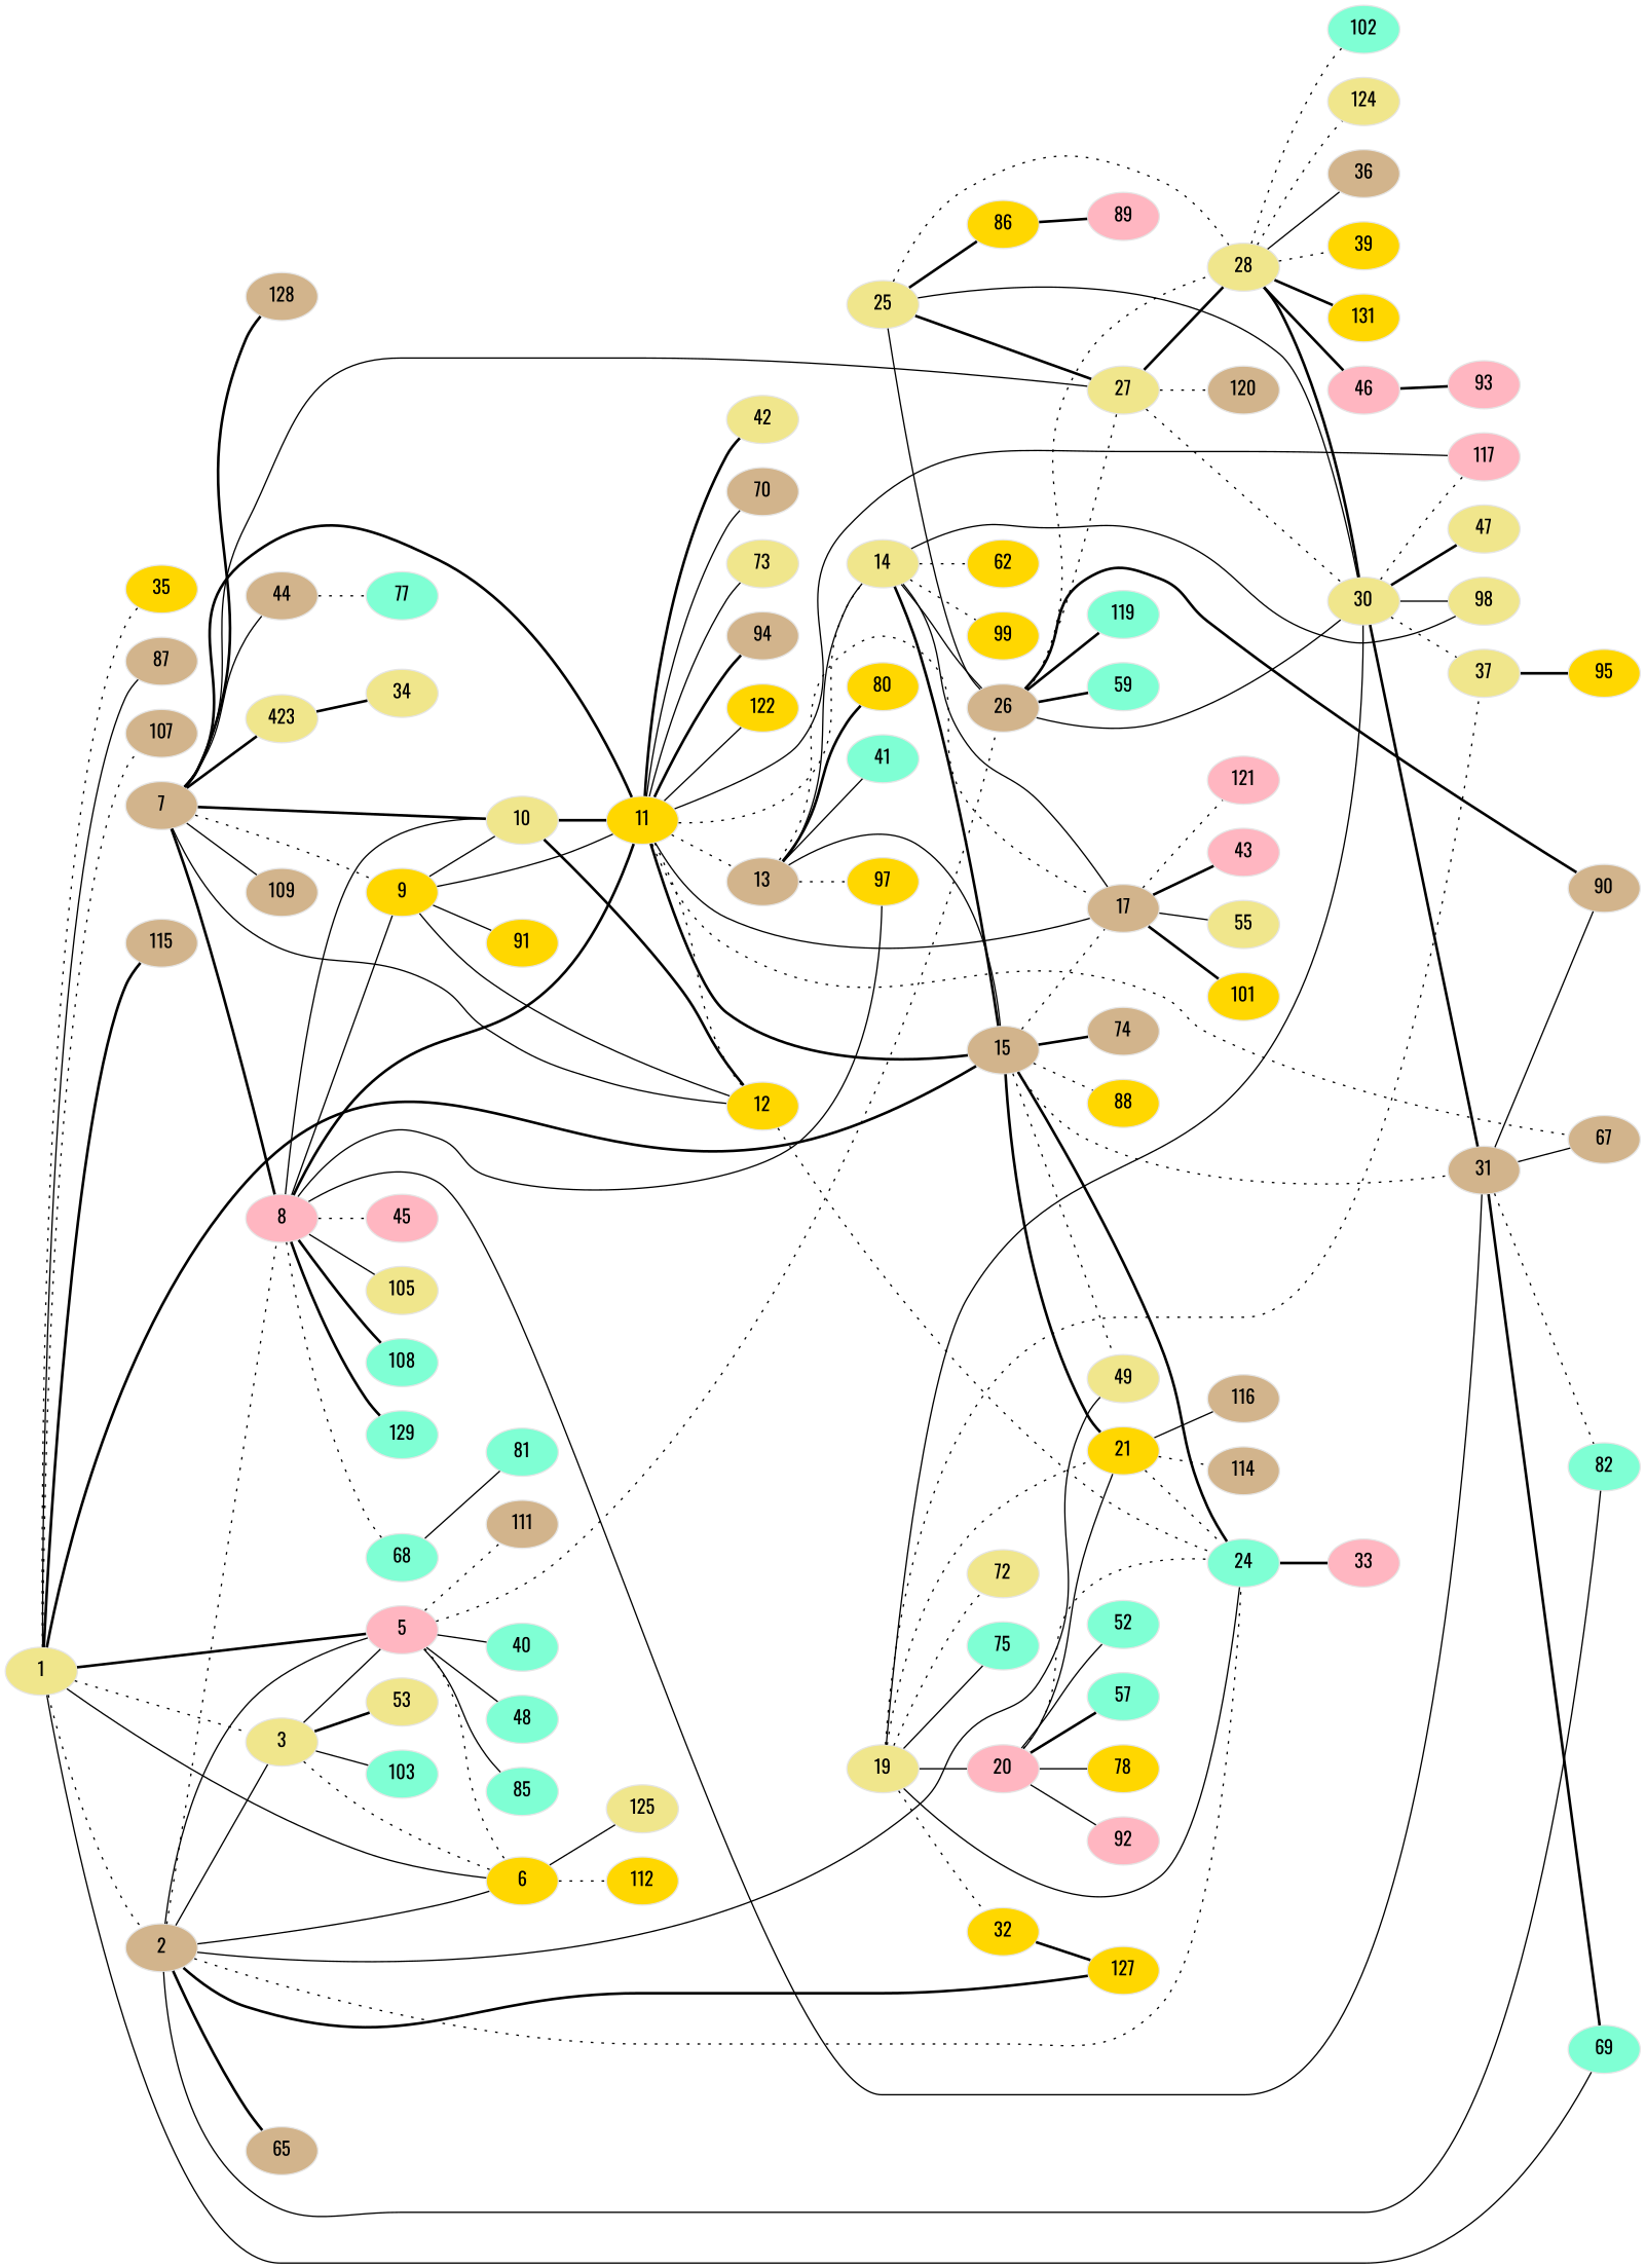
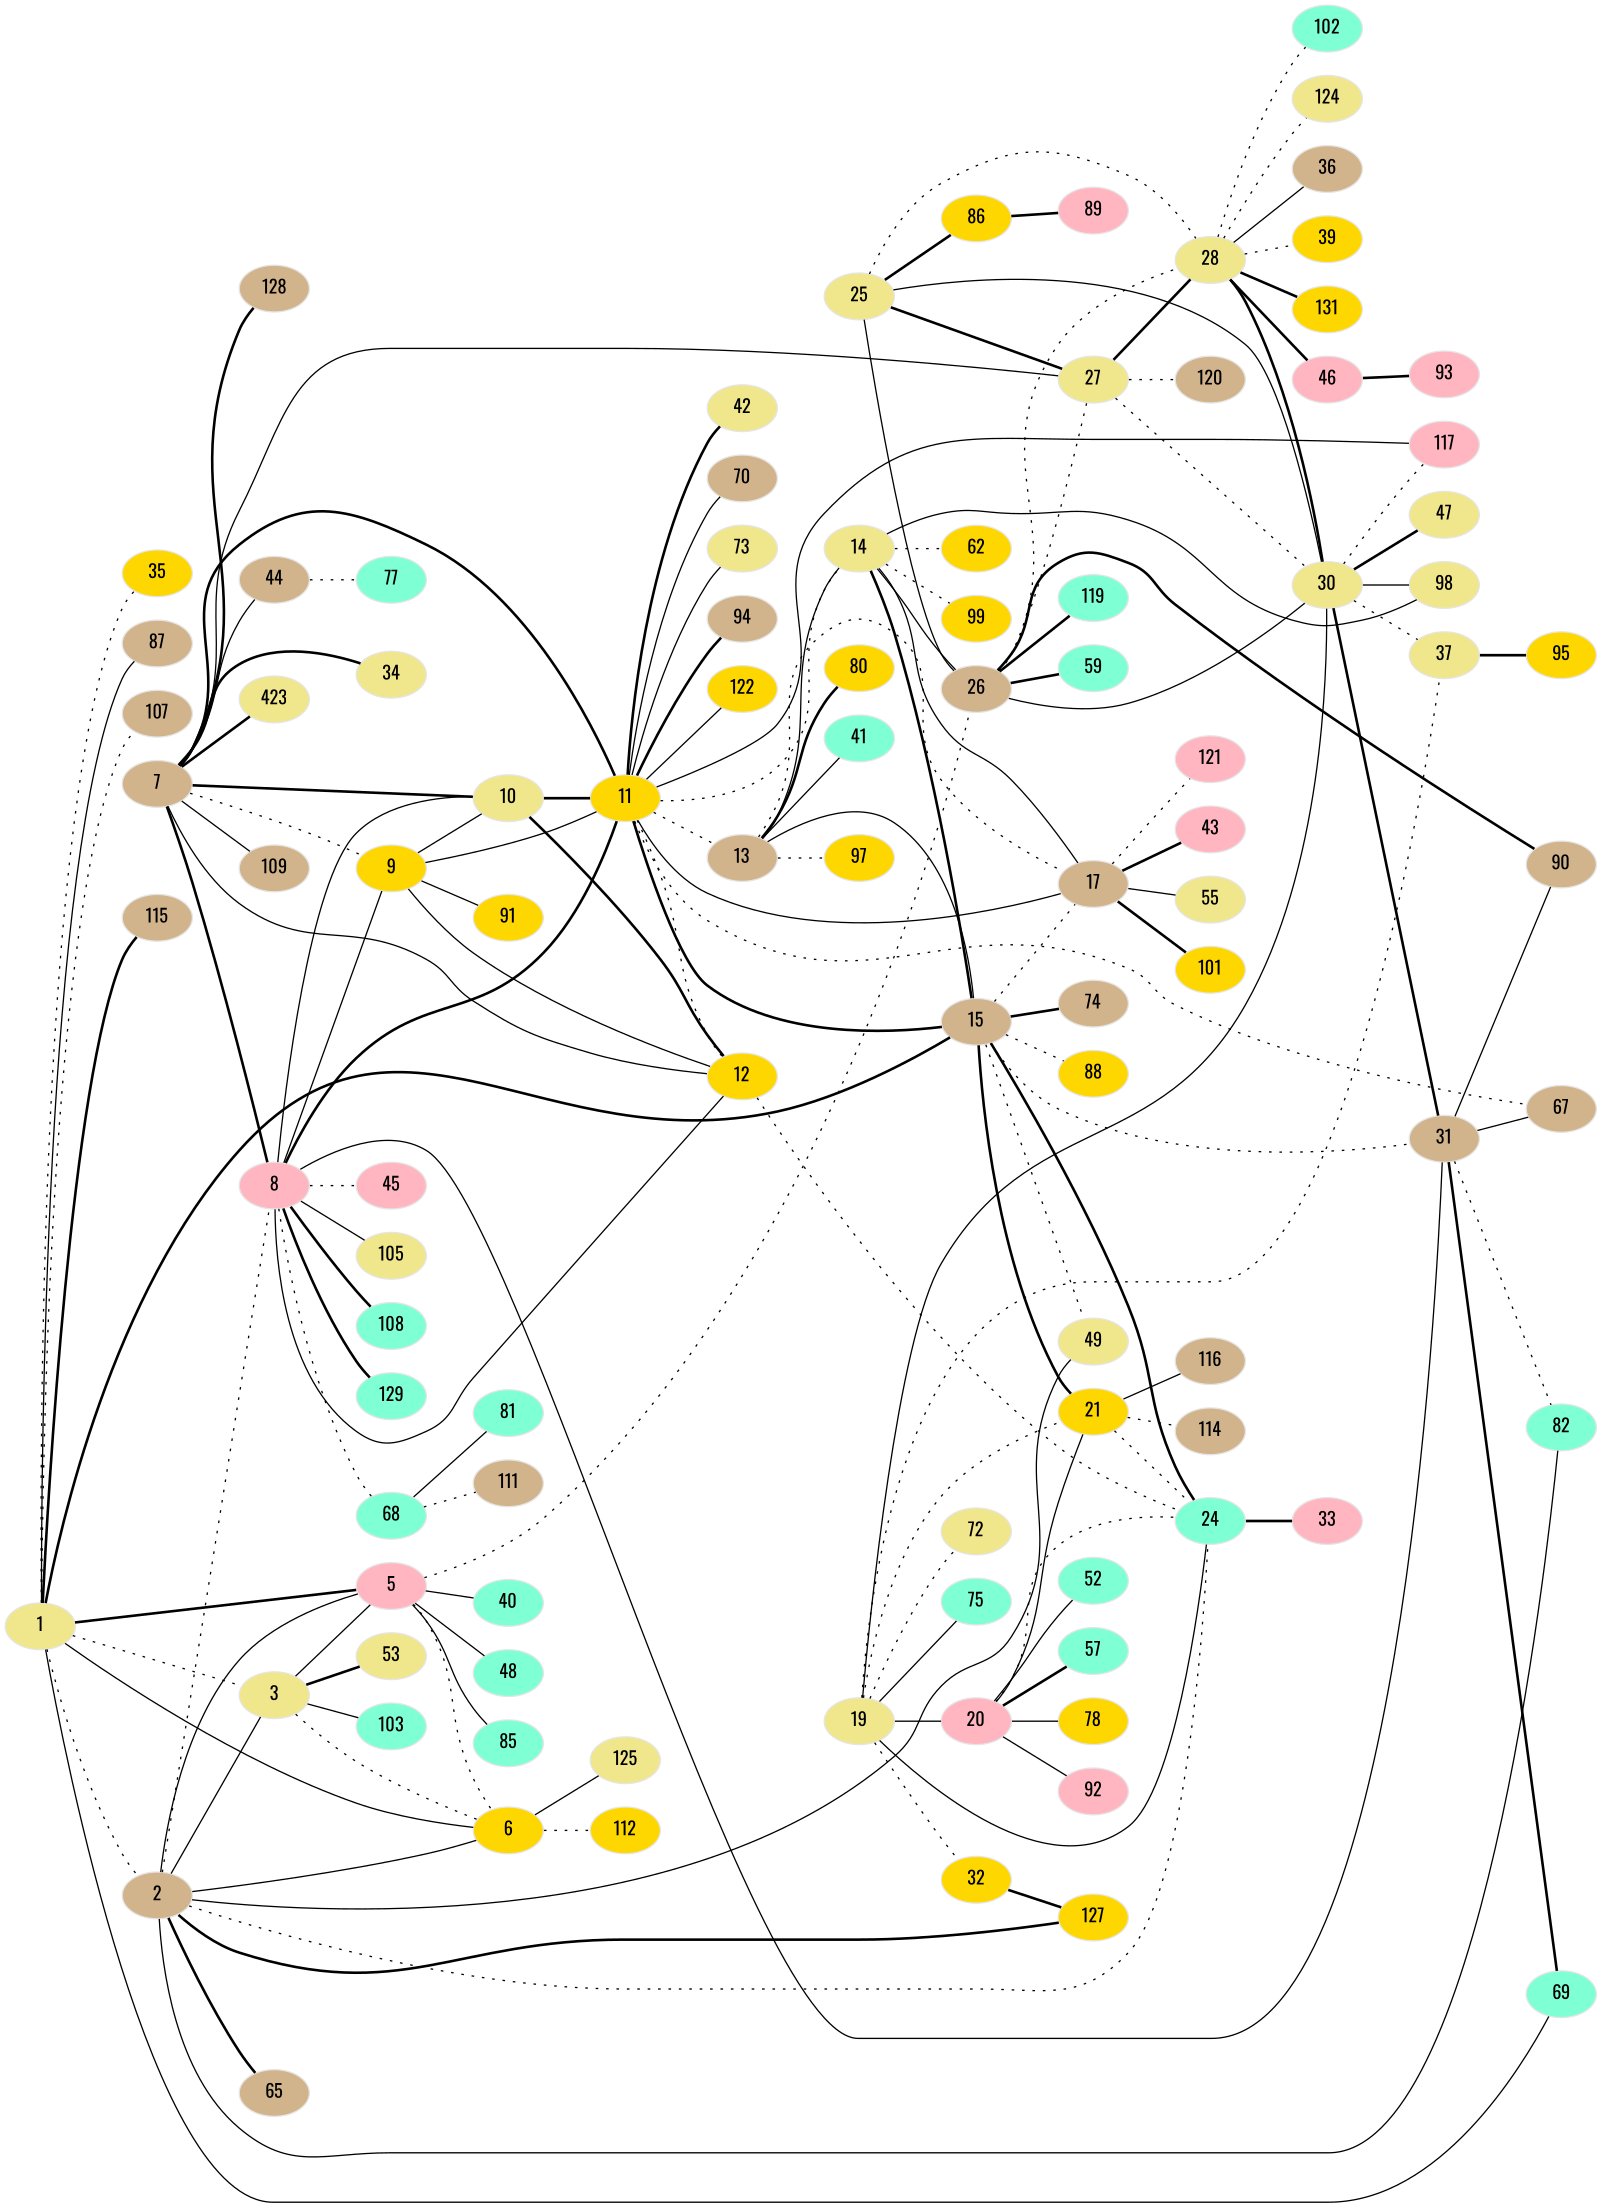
  graph {
    fontname=Oswald
    rankdir=LR
    node [color=gray90 fillcolor=tan fontname=Oswald style=filled]
    edge [fontname=Oswald style=solid]
    1 [fillcolor=khaki super="+4"]
    2 [super="+50"]
    3 [fillcolor=khaki super="+96"]
    5 [fillcolor=lightpink super="+66"]
    6 [fillcolor=gold super="+63"]
    15 [super="+16"]
    35 [fillcolor=gold]
    69 [fillcolor=aquamarine]
    87
    107
    115
    8 [fillcolor=lightpink super="+126"]
    24 [fillcolor=aquamarine super="+64"]
    49 [fillcolor=khaki]
    65
    82 [fillcolor=aquamarine super="+106"]
    127 [fillcolor=gold super="+130"]
    53 [fillcolor=khaki]
    103 [fillcolor=aquamarine]
    26 [super="+29"]
    40 [fillcolor=aquamarine super="+60"]
    48 [fillcolor=aquamarine super="+61"]
    85 [fillcolor=aquamarine]
    112 [fillcolor=gold]
    125 [fillcolor=khaki]
    31 [super="+100"]
    17 [super="+58"]
    21 [fillcolor=gold super="+54"]
    74
    88 [fillcolor=gold]
    9 [fillcolor=gold super="+38"]
    10 [fillcolor=khaki]
    11 [fillcolor=gold super="+18"]
    12 [fillcolor=gold super="+51"]
    45 [fillcolor=lightpink]
    68 [fillcolor=aquamarine]
    105 [fillcolor=khaki]
    108 [fillcolor=aquamarine]
    129 [fillcolor=aquamarine]
    33 [fillcolor=lightpink]
    27 [fillcolor=khaki super="+79"]
    30 [fillcolor=khaki super="+76"]
    28 [fillcolor=khaki super="+71"]
    59 [fillcolor=aquamarine]
    90
    119 [fillcolor=aquamarine]
    7 [super="+83"]
    34 [fillcolor=khaki]
    44
    109
    n51 [fillcolor=khaki label=423]
    128
    91 [fillcolor=gold]
    13 [super="+110"]
    14 [fillcolor=khaki]
    42 [fillcolor=khaki]
    67
    70
    73 [fillcolor=khaki]
    94
    117 [fillcolor=lightpink]
    122 [fillcolor=gold]
    120
    77 [fillcolor=aquamarine]
    81 [fillcolor=aquamarine super="+84"]
    111
    41 [fillcolor=aquamarine]
    80 [fillcolor=gold]
    97 [fillcolor=gold]
    62 [fillcolor=gold]
    98 [fillcolor=khaki super="+104"]
    99 [fillcolor=gold]
    43 [fillcolor=lightpink]
    55 [fillcolor=khaki]
    101 [fillcolor=gold]
    121 [fillcolor=lightpink]
    114
    116
    19 [fillcolor=khaki super="+22"]
    20 [fillcolor=lightpink super="+23"]
    32 [fillcolor=gold]
    37 [fillcolor=khaki]
    72 [fillcolor=khaki]
    75 [fillcolor=aquamarine]
    52 [fillcolor=aquamarine]
    57 [fillcolor=aquamarine super="+113"]
    78 [fillcolor=gold]
    92 [fillcolor=lightpink]
    47 [fillcolor=khaki]
    95 [fillcolor=gold]
    25 [fillcolor=khaki super="+56"]
    86 [fillcolor=gold]
    36
    39 [fillcolor=gold]
    46 [fillcolor=lightpink super="+118"]
    102 [fillcolor=aquamarine]
    124 [fillcolor=khaki]
    131 [fillcolor=gold]
    89 [fillcolor=lightpink]
    93 [fillcolor=lightpink]
    1 -- 2 [style=dotted weight=2]
    1 -- 3 [style=dotted weight=2]
    1 -- 5 [style=bold weight=2]
    1 -- 6 [weight=2]
    1 -- 15 [style=bold]
    1 -- 35 [style=dotted]
    1 -- 69
    1 -- 87
    1 -- 107 [style=dotted]
    1 -- 115 [style=bold]
    2 -- 3
    2 -- 5
    2 -- 6
    2 -- 8 [style=dotted]
    2 -- 24 [style=dotted]
    2 -- 49
    2 -- 65 [style=bold]
    2 -- 82
    2 -- 127 [style=bold]
    3 -- 5
    3 -- 6 [style=dotted]
    3 -- 53 [style=bold]
    3 -- 103
    5 -- 6 [style=dotted]
    5 -- 26 [style=dotted]
    5 -- 40
    5 -- 48
    5 -- 85
    6 -- 112 [style=dotted]
    6 -- 125
    15 -- 24 [style=bold]
    15 -- 49 [style=dotted]
    15 -- 31 [style=dotted]
    15 -- 17 [style=dotted weight=2]
    15 -- 21 [style=bold]
    15 -- 74 [style=bold]
    15 -- 88 [style=dotted]
    8 -- 31
    8 -- 9
    8 -- 10
    8 -- 11 [style=bold]
-   8 -- 97
+   8 -- 12
    8 -- 45 [style=dotted]
    8 -- 68 [style=dotted]
    8 -- 105
    8 -- 108 [style=bold]
    8 -- 129 [style=bold]
    24 -- 33 [style=bold]
    26 -- 27 [style=dotted weight=2]
    26 -- 30 [weight=2]
    26 -- 28 [style=dotted weight=2]
    26 -- 59 [style=bold]
    26 -- 90 [style=bold]
    26 -- 119 [style=bold]
    31 -- 69 [style=bold]
    31 -- 82 [style=dotted]
    31 -- 90
    31 -- 67
    17 -- 43 [style=bold]
    17 -- 55
    17 -- 101 [style=bold]
    17 -- 121 [style=dotted]
    21 -- 24 [style=dotted]
    21 -- 114 [style=dotted]
    21 -- 116
    9 -- 10
    9 -- 11
    9 -- 12
    9 -- 91
    10 -- 11 [style=bold]
    10 -- 12 [style=bold]
    11 -- 15 [style=bold weight=2]
    11 -- 17
    11 -- 12 [style=dotted]
    11 -- 13 [style=dotted]
    11 -- 14 [style=dotted]
    11 -- 42 [style=bold]
    11 -- 67 [style=dotted]
    11 -- 70
    11 -- 73
    11 -- 94 [style=bold]
    11 -- 117
    11 -- 122
    12 -- 24 [style=dotted]
    68 -- 81
-   5 -- 111 [style=dotted]
+   68 -- 111 [style=dotted]
    27 -- 30 [style=dotted]
    27 -- 28 [style=bold]
    27 -- 120 [style=dotted]
    30 -- 31 [style=bold]
    30 -- 117 [style=dotted]
    30 -- 98
    30 -- 37 [style=dotted]
    30 -- 47 [style=bold]
    28 -- 30 [style=bold]
    28 -- 36
    28 -- 39 [style=dotted]
    28 -- 46 [style=bold]
    28 -- 102 [style=dotted]
    28 -- 124 [style=dotted]
    28 -- 131 [style=bold]
    7 -- 8 [style=bold]
    7 -- 9 [style=dotted]
    7 -- 10 [style=bold]
    7 -- 11 [style=bold]
    7 -- 12
    7 -- 27
-   n51 -- 34 [style=bold]
+   7 -- 34 [style=bold]
    7 -- 44
    7 -- 109
    7 -- n51 [style=bold]
    7 -- 128 [style=bold]
    44 -- 77 [style=dotted]
    13 -- 15 [weight=2]
    13 -- 17 [style=dotted]
    13 -- 14
    13 -- 41
    13 -- 80 [style=bold]
    13 -- 97 [style=dotted]
    14 -- 15 [style=bold weight=2]
    14 -- 26
    14 -- 17
    14 -- 62 [style=dotted]
    14 -- 98
    14 -- 99 [style=dotted]
    19 -- 24 [weight=2]
    19 -- 21 [style=dotted weight=2]
    19 -- 30
    19 -- 20 [weight=4]
    19 -- 32 [style=dotted]
    19 -- 37 [style=dotted]
    19 -- 72 [style=dotted]
    19 -- 75
    20 -- 24 [style=dotted weight=2]
    20 -- 21 [weight=2]
    20 -- 52
    20 -- 57 [style=bold]
    20 -- 78
    20 -- 92
    32 -- 127 [style=bold]
    37 -- 95 [style=bold]
    25 -- 26 [weight=2]
    25 -- 27 [style=bold]
    25 -- 30
    25 -- 28 [style=dotted]
    25 -- 86 [style=bold]
    86 -- 89 [style=bold]
    46 -- 93 [style=bold]
  }
